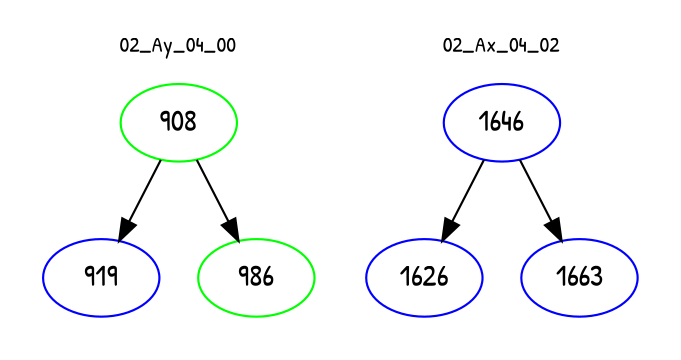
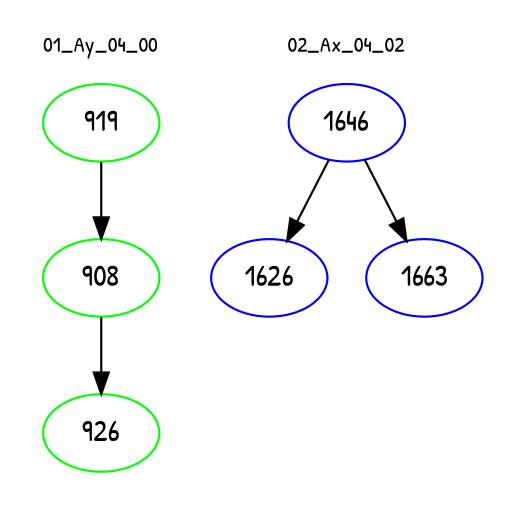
  digraph {
    fontname="Patrick Hand"
    node [color=blue fontname="Patrick Hand"]
    edge [color=black fontname="Patrick Hand"]
    n1 [color=green label=908]
-   n2 [label=919]
-   n3 [color=green label=986]
+   n2 [color=green label=919]
+   n3 [color=green label=926]
    n4 [label=1646]
    n5 [label=1626]
    n6 [label=1663]
    subgraph cluster_1 {
      color=white
      fontsize=10
-     label="02_Ay_04_00"
+     label="01_Ay_04_00"
      n1
      n2
      n3
    }
    subgraph cluster_2 {
      color=white
      fontsize=10
      label="02_Ax_04_02"
      n4
      n5
      n6
    }
-   n1 -> n2
+   n2 -> n1
    n1 -> n3
    n4 -> n5
    n4 -> n6
  }
